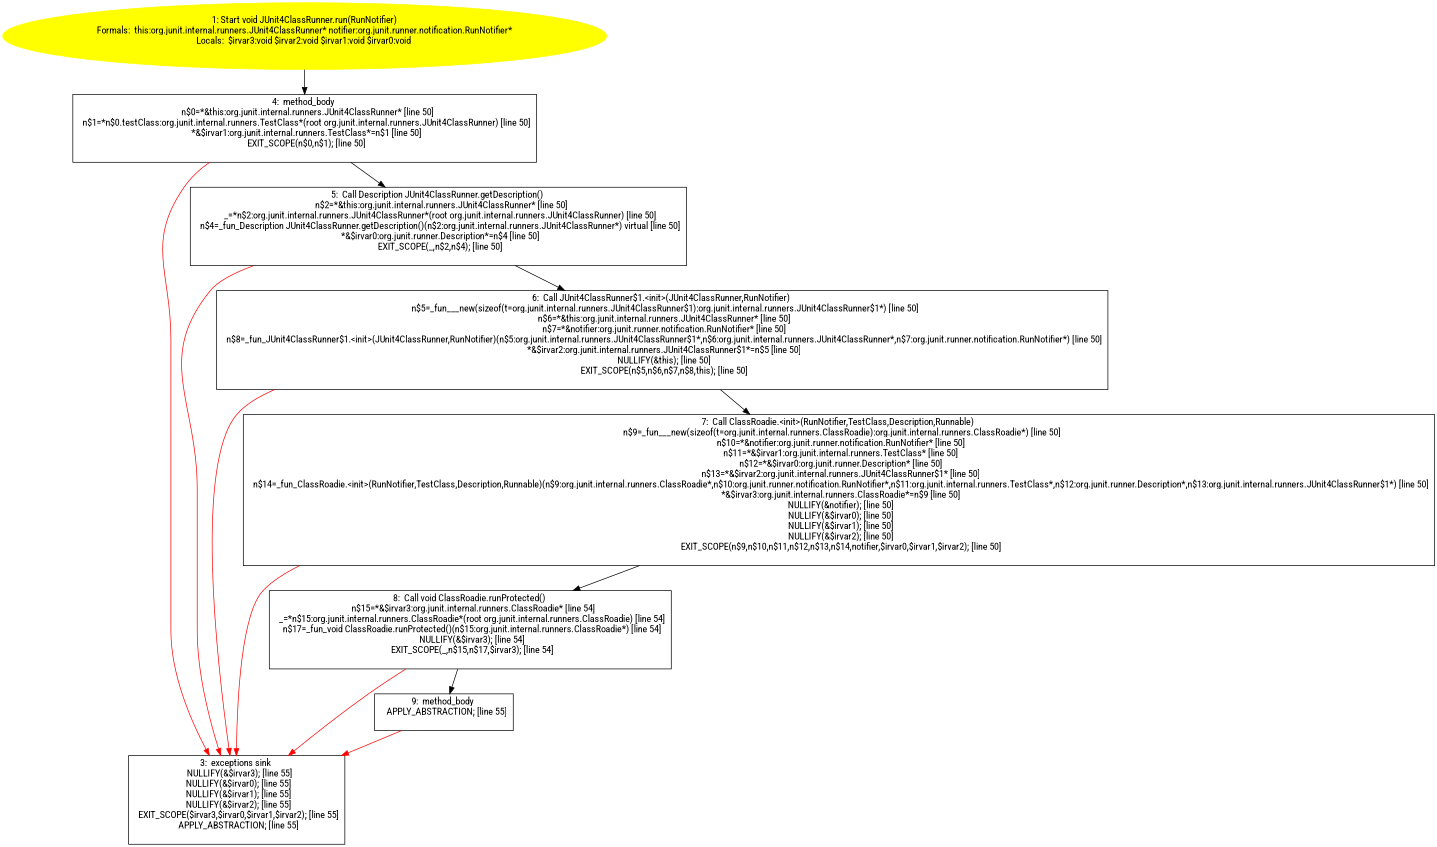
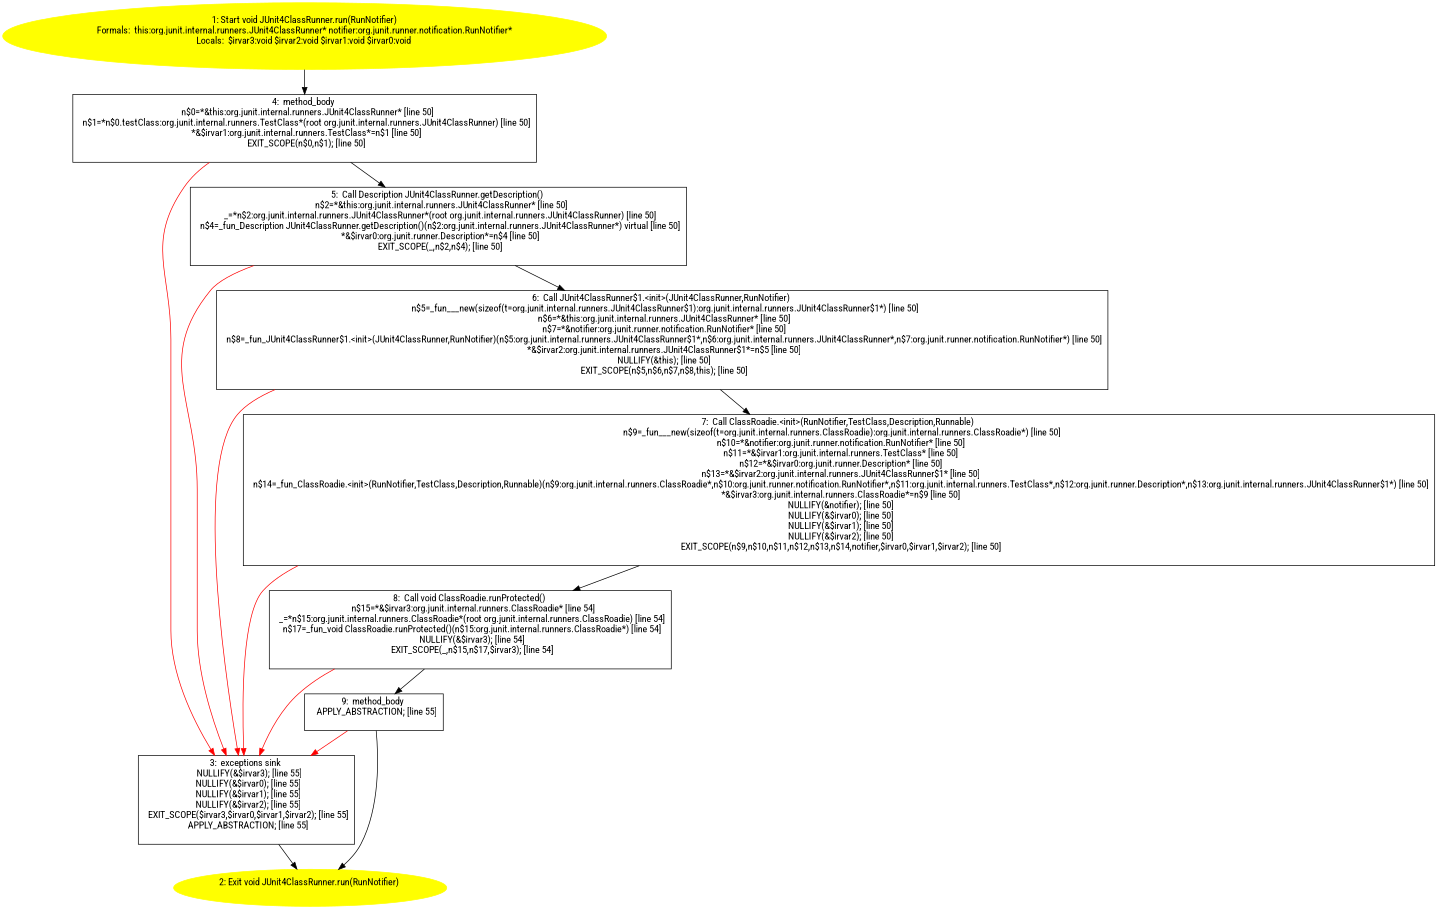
  digraph {
    fontname="Roboto Condensed"
    node [fontname="Roboto Condensed" shape=box]
    edge [fontname="Roboto Condensed"]
    n1 [color=yellow label="1: Start void JUnit4ClassRunner.run(RunNotifier)\nFormals:  this:org.junit.internal.runners.JUnit4ClassRunner* notifier:org.junit.runner.notification.RunNotifier*\nLocals:  $irvar3:void $irvar2:void $irvar1:void $irvar0:void \n  " style=filled shape=""]
    n2 [label="4:  method_body \n   n$0=*&this:org.junit.internal.runners.JUnit4ClassRunner* [line 50]\n  n$1=*n$0.testClass:org.junit.internal.runners.TestClass*(root org.junit.internal.runners.JUnit4ClassRunner) [line 50]\n  *&$irvar1:org.junit.internal.runners.TestClass*=n$1 [line 50]\n  EXIT_SCOPE(n$0,n$1); [line 50]\n "]
    n3 [label="3:  exceptions sink \n   NULLIFY(&$irvar3); [line 55]\n  NULLIFY(&$irvar0); [line 55]\n  NULLIFY(&$irvar1); [line 55]\n  NULLIFY(&$irvar2); [line 55]\n  EXIT_SCOPE($irvar3,$irvar0,$irvar1,$irvar2); [line 55]\n  APPLY_ABSTRACTION; [line 55]\n "]
    n4 [label="5:  Call Description JUnit4ClassRunner.getDescription() \n   n$2=*&this:org.junit.internal.runners.JUnit4ClassRunner* [line 50]\n  _=*n$2:org.junit.internal.runners.JUnit4ClassRunner*(root org.junit.internal.runners.JUnit4ClassRunner) [line 50]\n  n$4=_fun_Description JUnit4ClassRunner.getDescription()(n$2:org.junit.internal.runners.JUnit4ClassRunner*) virtual [line 50]\n  *&$irvar0:org.junit.runner.Description*=n$4 [line 50]\n  EXIT_SCOPE(_,n$2,n$4); [line 50]\n "]
+   n5 [color=yellow label="2: Exit void JUnit4ClassRunner.run(RunNotifier) \n  " style=filled shape=""]
    n6 [label="6:  Call JUnit4ClassRunner$1.<init>(JUnit4ClassRunner,RunNotifier) \n   n$5=_fun___new(sizeof(t=org.junit.internal.runners.JUnit4ClassRunner$1):org.junit.internal.runners.JUnit4ClassRunner$1*) [line 50]\n  n$6=*&this:org.junit.internal.runners.JUnit4ClassRunner* [line 50]\n  n$7=*&notifier:org.junit.runner.notification.RunNotifier* [line 50]\n  n$8=_fun_JUnit4ClassRunner$1.<init>(JUnit4ClassRunner,RunNotifier)(n$5:org.junit.internal.runners.JUnit4ClassRunner$1*,n$6:org.junit.internal.runners.JUnit4ClassRunner*,n$7:org.junit.runner.notification.RunNotifier*) [line 50]\n  *&$irvar2:org.junit.internal.runners.JUnit4ClassRunner$1*=n$5 [line 50]\n  NULLIFY(&this); [line 50]\n  EXIT_SCOPE(n$5,n$6,n$7,n$8,this); [line 50]\n "]
    n7 [label="7:  Call ClassRoadie.<init>(RunNotifier,TestClass,Description,Runnable) \n   n$9=_fun___new(sizeof(t=org.junit.internal.runners.ClassRoadie):org.junit.internal.runners.ClassRoadie*) [line 50]\n  n$10=*&notifier:org.junit.runner.notification.RunNotifier* [line 50]\n  n$11=*&$irvar1:org.junit.internal.runners.TestClass* [line 50]\n  n$12=*&$irvar0:org.junit.runner.Description* [line 50]\n  n$13=*&$irvar2:org.junit.internal.runners.JUnit4ClassRunner$1* [line 50]\n  n$14=_fun_ClassRoadie.<init>(RunNotifier,TestClass,Description,Runnable)(n$9:org.junit.internal.runners.ClassRoadie*,n$10:org.junit.runner.notification.RunNotifier*,n$11:org.junit.internal.runners.TestClass*,n$12:org.junit.runner.Description*,n$13:org.junit.internal.runners.JUnit4ClassRunner$1*) [line 50]\n  *&$irvar3:org.junit.internal.runners.ClassRoadie*=n$9 [line 50]\n  NULLIFY(&notifier); [line 50]\n  NULLIFY(&$irvar0); [line 50]\n  NULLIFY(&$irvar1); [line 50]\n  NULLIFY(&$irvar2); [line 50]\n  EXIT_SCOPE(n$9,n$10,n$11,n$12,n$13,n$14,notifier,$irvar0,$irvar1,$irvar2); [line 50]\n "]
    n8 [label="8:  Call void ClassRoadie.runProtected() \n   n$15=*&$irvar3:org.junit.internal.runners.ClassRoadie* [line 54]\n  _=*n$15:org.junit.internal.runners.ClassRoadie*(root org.junit.internal.runners.ClassRoadie) [line 54]\n  n$17=_fun_void ClassRoadie.runProtected()(n$15:org.junit.internal.runners.ClassRoadie*) [line 54]\n  NULLIFY(&$irvar3); [line 54]\n  EXIT_SCOPE(_,n$15,n$17,$irvar3); [line 54]\n "]
    n9 [label="9:  method_body \n   APPLY_ABSTRACTION; [line 55]\n "]
    n1 -> n2
    n2 -> n3 [color=red]
    n2 -> n4
+   n3 -> n5
    n4 -> n3 [color=red]
    n4 -> n6
    n6 -> n3 [color=red]
    n6 -> n7
    n7 -> n3 [color=red]
    n7 -> n8
    n8 -> n3 [color=red]
    n8 -> n9
    n9 -> n3 [color=red]
+   n9 -> n5
  }
